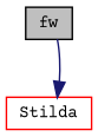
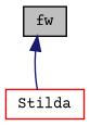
  digraph {
    rankdir=TB
    fontname="Courier Prime"
    node [fontname="Courier Prime" fontsize=10 shape=record]
    n1 [color=black fillcolor=grey75 fontcolor=black height=0.2 label=fw style=filled width=0.4]
    n2 [color=red height=0.2 label=Stilda width=0.4]
-   n2 -> n1 [color=midnightblue dir=back fontname="Courier Prime" fontsize=10 labelfontname=Helvetica labelfontsize=10 style=solid]
+   n1 -> n2 [color=midnightblue dir=back fontname="Courier Prime" fontsize=10 labelfontname=Helvetica labelfontsize=10 style=solid]
  }
